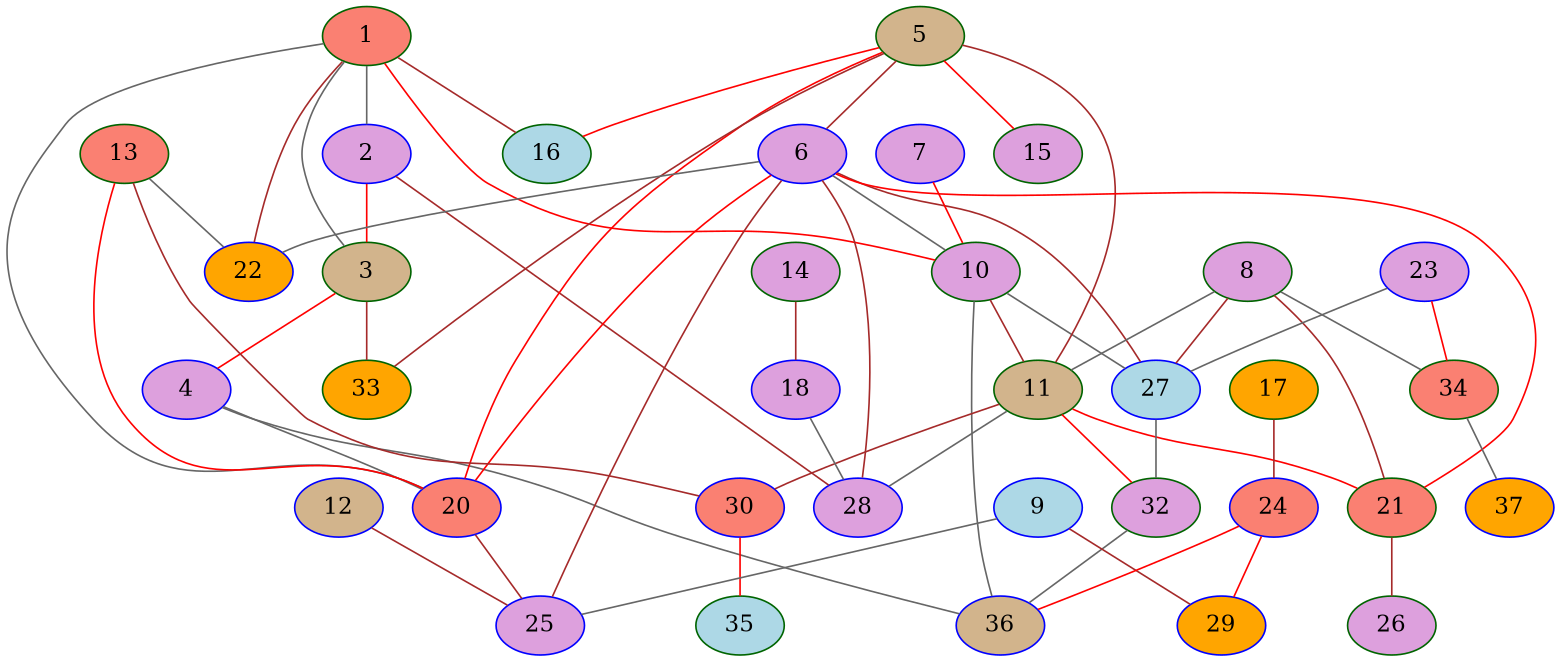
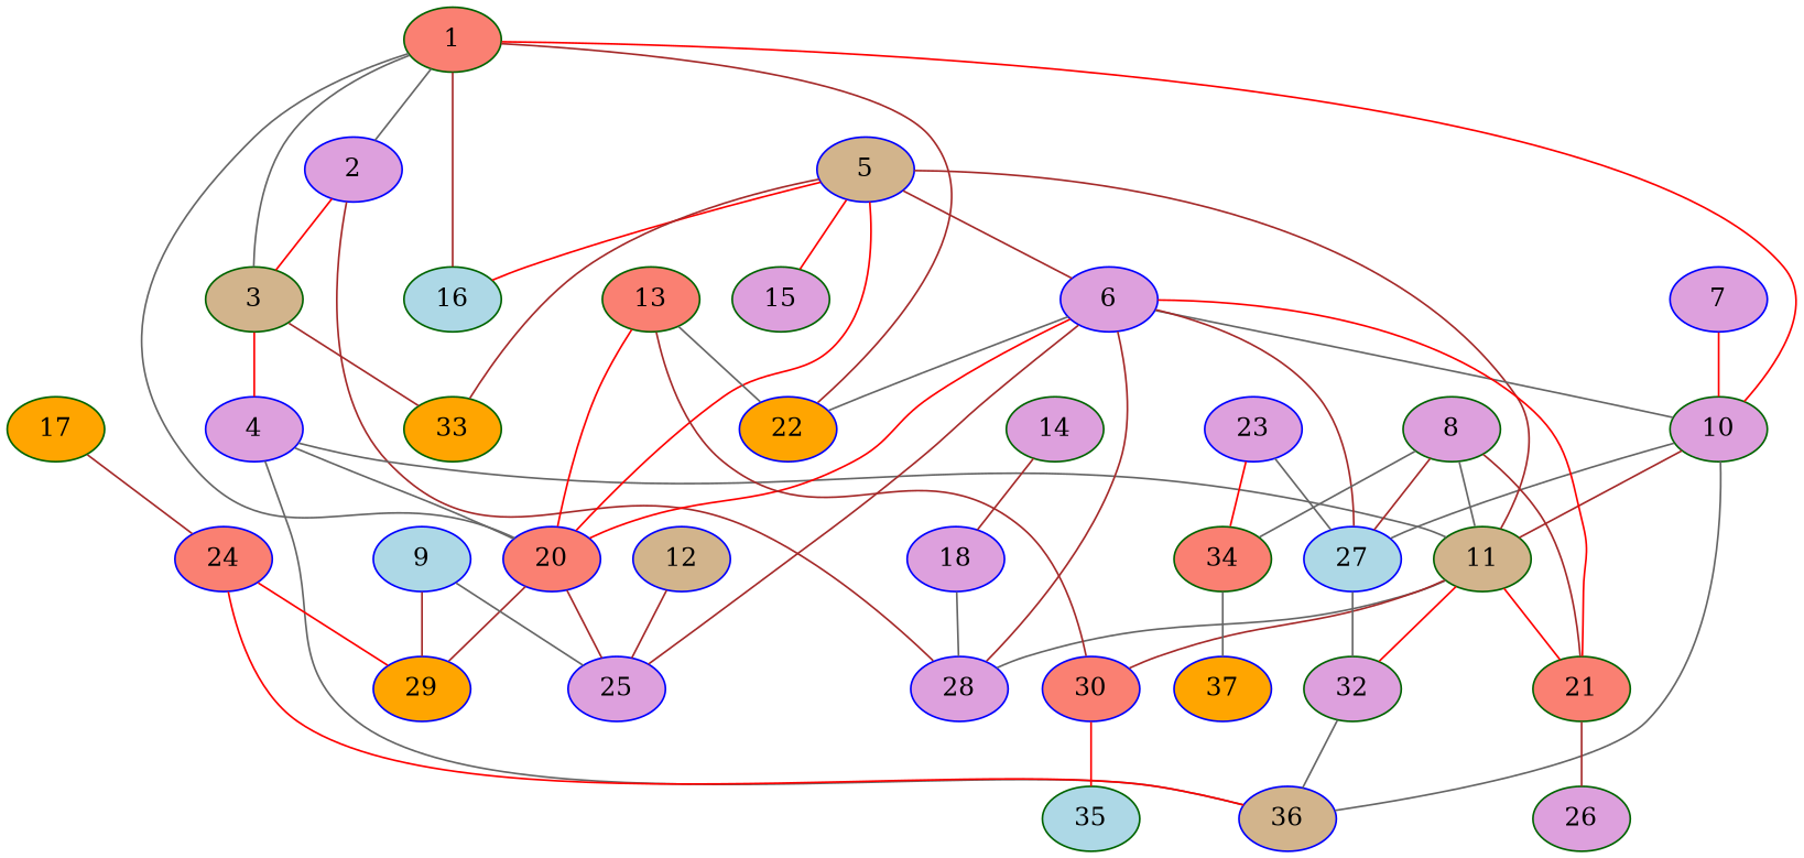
  graph {
    node [color=blue fillcolor=plum style=filled]
    edge [color=brown weight=1.0]
    1 [color=darkgreen fillcolor=salmon]
    2
    3 [color=darkgreen fillcolor=tan]
    10 [color=darkgreen]
    16 [color=darkgreen fillcolor=lightblue]
    20 [fillcolor=salmon]
    22 [fillcolor=orange]
    28
    4
    33 [color=darkgreen fillcolor=orange]
    11 [color=darkgreen fillcolor=tan]
    36 [fillcolor=tan]
    27 [fillcolor=lightblue]
    25
    29 [fillcolor=orange]
    21 [color=darkgreen fillcolor=salmon]
    30 [fillcolor=salmon]
    32 [color=darkgreen]
-   5 [color=darkgreen fillcolor=tan]
+   5 [fillcolor=tan]
    6
    15 [color=darkgreen]
    26 [color=darkgreen]
    7
    8 [color=darkgreen]
    34 [color=darkgreen fillcolor=salmon]
    37 [fillcolor=orange]
    9 [fillcolor=lightblue]
    35 [color=darkgreen fillcolor=lightblue]
    12 [fillcolor=tan]
    13 [color=darkgreen fillcolor=salmon]
    18
    14 [color=darkgreen]
    17 [color=darkgreen fillcolor=orange]
    24 [fillcolor=salmon]
    23
    1 -- 2 [color=gray40]
    1 -- 3 [color=gray40]
    1 -- 10 [color=red]
    1 -- 16 [weight=2.0]
    1 -- 20 [color=gray40]
    1 -- 22
    2 -- 3 [color=red weight=2.0]
    2 -- 28
    3 -- 4 [color=red]
    3 -- 33
    10 -- 11
    10 -- 36 [color=gray40]
    10 -- 27 [color=gray40]
    20 -- 25
+   20 -- 29
    4 -- 20 [color=gray40]
+   4 -- 11 [color=gray40]
    4 -- 36 [color=gray40]
    11 -- 28 [color=gray40]
    11 -- 21 [color=red]
    11 -- 30
    11 -- 32 [color=red]
    27 -- 32 [color=gray40]
    21 -- 26
    30 -- 35 [color=red]
    32 -- 36 [color=gray40]
    5 -- 16 [color=red]
    5 -- 20 [color=red]
    5 -- 33
    5 -- 11 [weight=3.0]
    5 -- 6 [weight=2.0]
    5 -- 15 [color=red weight=2.0]
    6 -- 10 [color=gray40]
    6 -- 20 [color=red weight=2.0]
    6 -- 22 [color=gray40 weight=2.0]
    6 -- 28
    6 -- 27 [weight=4.0]
    6 -- 25
    6 -- 21 [color=red]
    7 -- 10 [color=red]
    8 -- 11 [color=gray40]
    8 -- 27
    8 -- 21
    8 -- 34 [color=gray40]
    34 -- 37 [color=gray40]
    9 -- 25 [color=gray40]
    9 -- 29
    12 -- 25
    13 -- 20 [color=red weight=2.0]
    13 -- 22 [color=gray40]
    13 -- 30
    18 -- 28 [color=gray40]
    14 -- 18
    17 -- 24
    24 -- 36 [color=red]
    24 -- 29 [color=red]
    23 -- 27 [color=gray40]
    23 -- 34 [color=red]
  }
